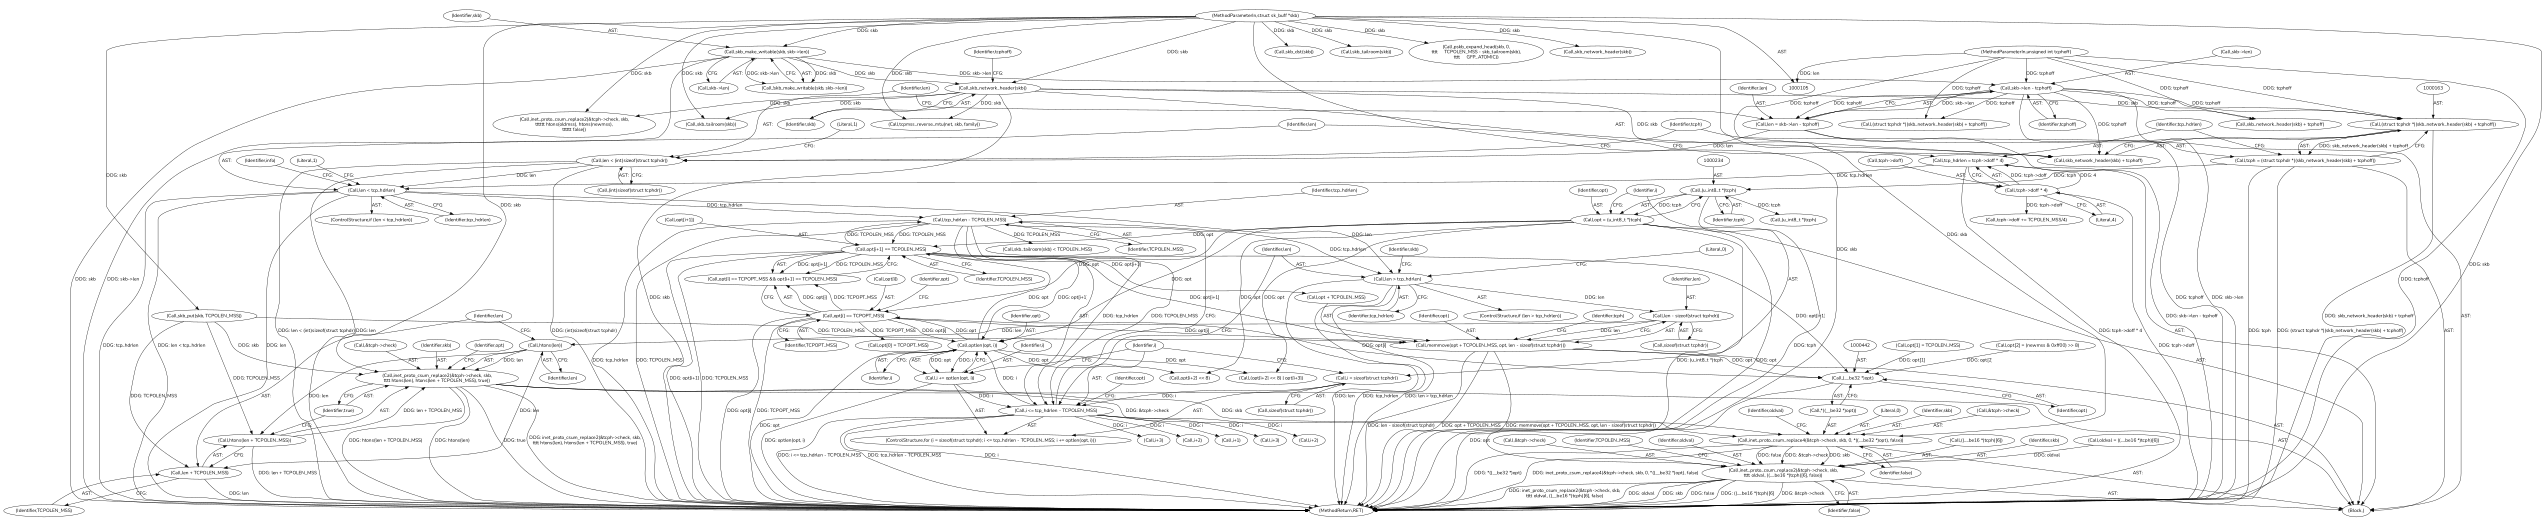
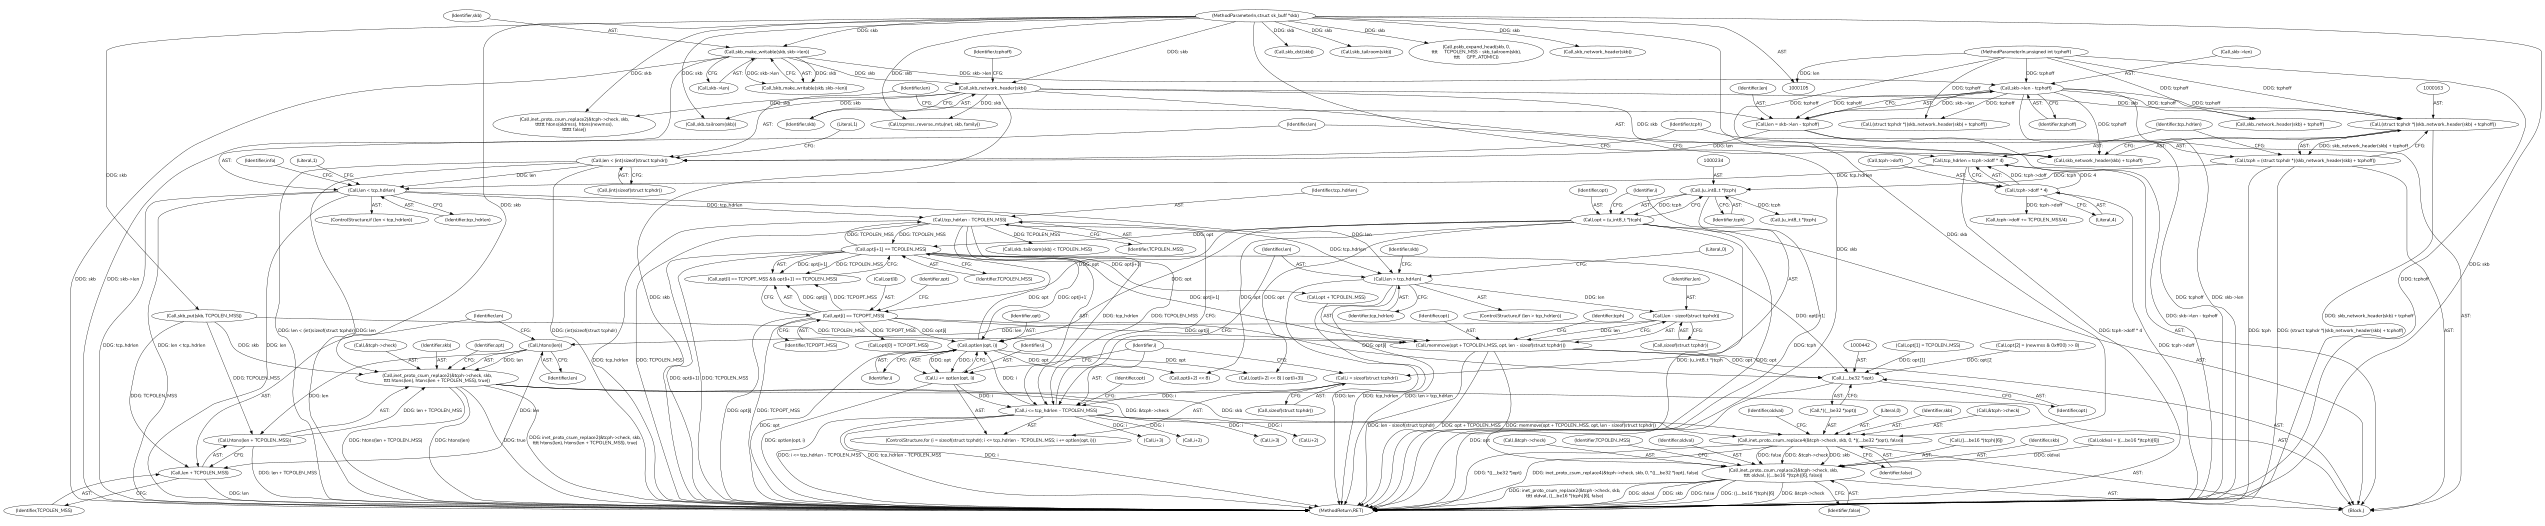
  digraph {
    fontname=Nunito
    node [fontname=Nunito]
    edge [fontname=Nunito]
    n1 [label="(Call,len - sizeof(struct tcphdr))"]
    n2 [label="(Call,memmove(opt + TCPOLEN_MSS, opt, len - sizeof(struct tcphdr)))"]
    n3 [label="(Call,htons(len))"]
    n4 [label="(Call,sizeof(struct tcphdr))"]
    n5 [label="(MethodReturn,RET)"]
    n6 [label="(Block,)"]
    n7 [label="(Call,(__be32 *)opt)"]
    n8 [label="(Call,inet_proto_csum_replace2(&tcph->check, skb,\n\t\t\t\t htons(len), htons(len + TCPOLEN_MSS), true))"]
    n9 [label="(Call,htons(len + TCPOLEN_MSS))"]
    n10 [label="(Call,len + TCPOLEN_MSS)"]
    n11 [label="(Identifier,len)"]
    n12 [label="(Call,len > tcp_hdrlen)"]
    n13 [label="(Identifier,tcp_hdrlen)"]
    n14 [label="(ControlStructure,if (len > tcp_hdrlen))"]
    n15 [label="(Call,len < tcp_hdrlen)"]
    n16 [label="(Call,tcp_hdrlen - TCPOLEN_MSS)"]
    n17 [label="(ControlStructure,if (len < tcp_hdrlen))"]
    n18 [label="(Identifier,tcp_hdrlen)"]
    n19 [label="(Call,opt[i+1] == TCPOLEN_MSS)"]
    n20 [label="(Call,i <= tcp_hdrlen - TCPOLEN_MSS)"]
    n21 [label="(Call,skb_tailroom(skb) < TCPOLEN_MSS)"]
    n22 [label="(Identifier,TCPOLEN_MSS)"]
    n23 [label="(Call,len < (int)sizeof(struct tcphdr))"]
    n24 [label="(Call,(int)sizeof(struct tcphdr))"]
    n25 [label="(Call,len = skb->len - tcphoff)"]
    n26 [label="(Call,skb->len - tcphoff)"]
    n27 [label="(Call,(struct tcphdr *)(skb_network_header(skb) + tcphoff))"]
    n28 [label="(Call,(struct tcphdr *)(skb_network_header(skb) + tcphoff))"]
    n29 [label="(Call,skb_network_header(skb) + tcphoff)"]
    n30 [label="(Call,skb_network_header(skb) + tcphoff)"]
    n31 [label="(Identifier,tcphoff)"]
    n32 [label="(Call,tcph = (struct tcphdr *)(skb_network_header(skb) + tcphoff))"]
    n33 [label="(Call,skb_make_writable(skb, skb->len))"]
    n34 [label="(Call,skb_network_header(skb))"]
    n35 [label="(Call,skb->len)"]
    n36 [label="(Call,!skb_make_writable(skb, skb->len))"]
    n37 [label="(Call,inet_proto_csum_replace2(&tcph->check, skb,\n\t\t\t\t\t\t htons(oldmss), htons(newmss),\n\t\t\t\t\t\t false))"]
    n38 [label="(Call,skb_tailroom(skb))"]
    n39 [label="(Call,tcpmss_reverse_mtu(net, skb, family))"]
    n40 [label="(Identifier,skb)"]
    n41 [label="(MethodParameterIn,struct sk_buff *skb)"]
    n42 [label="(Call,inet_proto_csum_replace4(&tcph->check, skb, 0, *((__be32 *)opt), false))"]
    n43 [label="(Call,inet_proto_csum_replace2(&tcph->check, skb,\n\t\t\t\t oldval, ((__be16 *)tcph)[6], false))"]
    n44 [label="(Call,skb_put(skb, TCPOLEN_MSS))"]
    n45 [label="(Call,skb_dst(skb))"]
    n46 [label="(Call,skb_tailroom(skb))"]
    n47 [label="(Call,pskb_expand_head(skb, 0,\n\t\t\t\t     TCPOLEN_MSS - skb_tailroom(skb),\n\t\t\t\t     GFP_ATOMIC))"]
    n48 [label="(Call,skb_network_header(skb))"]
    1000105
-   n50 [label="(Identifier,true)"]
    n51 [label="(Identifier,false)"]
    n52 [label="(Identifier,false)"]
    n53 [label="(MethodParameterIn,unsigned int tcphoff)"]
    n54 [label="(Call,tcp_hdrlen = tcph->doff * 4)"]
    n55 [label="(Call,tcph->doff * 4)"]
    n56 [label="(Call,tcph->doff += TCPOLEN_MSS/4)"]
    n57 [label="(Literal,4)"]
    n58 [label="(Call,optlen(opt, i))"]
    n59 [label="(Call,opt + TCPOLEN_MSS)"]
    n60 [label="(Identifier,TCPOLEN_MSS)"]
    n61 [label="(Call,opt[i] == TCPOPT_MSS && opt[i+1] == TCPOLEN_MSS)"]
    n62 [label="(Call,i+3)"]
    n63 [label="(Call,i+2)"]
    n64 [label="(ControlStructure,for (i = sizeof(struct tcphdr); i <= tcp_hdrlen - TCPOLEN_MSS; i += optlen(opt, i)))"]
-   n65 [label="(Call,i+1)"]
    n66 [label="(Call,i+3)"]
    n67 [label="(Call,i+2)"]
    n68 [label="(Call,opt[i] == TCPOPT_MSS)"]
    n69 [label="(Call,(opt[i+2] << 8) | opt[i+3])"]
    n70 [label="(Call,opt[i+2] << 8)"]
    n71 [label="(Call,i += optlen(opt, i))"]
    n72 [label="(Identifier,i)"]
    n73 [label="(Identifier,opt)"]
    n74 [label="(Call,*((__be32 *)opt))"]
    n75 [label="(Call,opt = (u_int8_t *)tcph)"]
    n76 [label="(Call,(u_int8_t *)tcph)"]
    n77 [label="(Call,(u_int8_t *)tcph)"]
    n78 [label="(Identifier,tcph)"]
    n79 [label="(Identifier,TCPOPT_MSS)"]
    n80 [label="(Call,opt[0] = TCPOPT_MSS)"]
    n81 [label="(Call,i = sizeof(struct tcphdr))"]
    n82 [label="(Call,sizeof(struct tcphdr))"]
    n83 [label="(Identifier,TCPOLEN_MSS)"]
    n84 [label="(Identifier,skb)"]
    n85 [label="(Identifier,len)"]
    n86 [label="(Literal,0)"]
    n87 [label="(Call,tcph->doff)"]
    n88 [label="(Identifier,opt)"]
    n89 [label="(Identifier,opt)"]
    n90 [label="(Identifier,opt)"]
    n91 [label="(Call,((__be16 *)tcph)[6])"]
    n92 [label="(Identifier,skb)"]
    n93 [label="(Identifier,tcphoff)"]
    n94 [label="(Call,&tcph->check)"]
    n95 [label="(Identifier,skb)"]
    n96 [label="(Identifier,len)"]
    n97 [label="(Call,oldval = ((__be16 *)tcph)[6])"]
    n98 [label="(Call,&tcph->check)"]
    n99 [label="(Identifier,len)"]
    n100 [label="(Identifier,TCPOLEN_MSS)"]
    n101 [label="(Identifier,tcph)"]
    n102 [label="(Call,opt[1] = TCPOLEN_MSS)"]
    n103 [label="(Identifier,len)"]
    n104 [label="(Identifier,opt)"]
    n105 [label="(Literal,1)"]
    n106 [label="(Identifier,skb)"]
    n107 [label="(Identifier,oldval)"]
    n108 [label="(Call,opt[i])"]
    n109 [label="(Call,&tcph->check)"]
-   n110 [label="(Call,opt[i+1])"]
    n111 [label="(Identifier,tcph)"]
    n112 [label="(Call,opt[2] = (newmss & 0xff00) >> 8)"]
    n113 [label="(Identifier,len)"]
    n114 [label="(Call,skb->len)"]
    n115 [label="(Identifier,info)"]
    n116 [label="(Literal,1)"]
    n117 [label="(Identifier,opt)"]
    n118 [label="(Identifier,tcp_hdrlen)"]
    n119 [label="(Identifier,opt)"]
    n120 [label="(Identifier,tcp_hdrlen)"]
    n121 [label="(Identifier,oldval)"]
    n122 [label="(Literal,0)"]
    n123 [label="(Identifier,i)"]
    n124 [label="(Identifier,skb)"]
    n125 [label="(Identifier,i)"]
    n126 [label="(Identifier,i)"]
    n127 [label="(Identifier,len)"]
    1000234
    1000163
    1000442
    n1 -> n2 [label="AST: "]
    n1 -> n2 [label="DDG: len"]
    n1 -> n3 [label="DDG: len"]
    n1 -> n4 [label="CFG: "]
    n2 -> n1 [label="CFG: "]
    n2 -> n5 [label="DDG: len - sizeof(struct tcphdr)"]
    n2 -> n5 [label="DDG: opt + TCPOLEN_MSS"]
    n2 -> n5 [label="DDG: memmove(opt + TCPOLEN_MSS, opt, len - sizeof(struct tcphdr))"]
    n2 -> n6 [label="AST: "]
    n2 -> n7 [label="DDG: opt"]
    n3 -> n8 [label="AST: "]
    n3 -> n8 [label="DDG: len"]
    n3 -> n9 [label="DDG: len"]
    n3 -> n10 [label="DDG: len"]
    n3 -> n11 [label="CFG: "]
    n4 -> n1 [label="AST: "]
    n7 -> n5 [label="DDG: opt"]
    n7 -> n73 [label="CFG: "]
    n7 -> n74 [label="AST: "]
    n8 -> n5 [label="DDG: inet_proto_csum_replace2(&tcph->check, skb,\n\t\t\t\t htons(len), htons(len + TCPOLEN_MSS), true)"]
    n8 -> n5 [label="DDG: htons(len + TCPOLEN_MSS)"]
    n8 -> n5 [label="DDG: htons(len)"]
    n8 -> n5 [label="DDG: true"]
    n8 -> n6 [label="AST: "]
    n8 -> n42 [label="DDG: &tcph->check"]
    n8 -> n42 [label="DDG: skb"]
-   n8 -> n50 [label="CFG: "]
    n9 -> n5 [label="DDG: len + TCPOLEN_MSS"]
    n9 -> n8 [label="AST: "]
    n9 -> n8 [label="DDG: len + TCPOLEN_MSS"]
    n9 -> n10 [label="CFG: "]
    n10 -> n5 [label="DDG: len"]
    n10 -> n9 [label="AST: "]
    n10 -> n83 [label="CFG: "]
    n11 -> n3 [label="AST: "]
    n12 -> n1 [label="DDG: len"]
    n12 -> n5 [label="DDG: len"]
    n12 -> n5 [label="DDG: tcp_hdrlen"]
    n12 -> n5 [label="DDG: len > tcp_hdrlen"]
    n12 -> n13 [label="CFG: "]
    n12 -> n14 [label="AST: "]
    n13 -> n12 [label="AST: "]
    n15 -> n5 [label="DDG: tcp_hdrlen"]
    n15 -> n5 [label="DDG: len < tcp_hdrlen"]
    n15 -> n5 [label="DDG: len"]
    n15 -> n12 [label="DDG: len"]
    n15 -> n16 [label="DDG: tcp_hdrlen"]
    n15 -> n17 [label="AST: "]
    n15 -> n18 [label="CFG: "]
    n16 -> n5 [label="DDG: tcp_hdrlen"]
    n16 -> n5 [label="DDG: TCPOLEN_MSS"]
    n16 -> n12 [label="DDG: tcp_hdrlen"]
    n16 -> n19 [label="DDG: TCPOLEN_MSS"]
    n16 -> n20 [label="AST: "]
    n16 -> n20 [label="DDG: tcp_hdrlen"]
    n16 -> n20 [label="DDG: TCPOLEN_MSS"]
    n16 -> n21 [label="DDG: TCPOLEN_MSS"]
    n16 -> n22 [label="CFG: "]
    n18 -> n15 [label="AST: "]
    n19 -> n2 [label="DDG: opt[i+1]"]
    n19 -> n5 [label="DDG: opt[i+1]"]
    n19 -> n5 [label="DDG: TCPOLEN_MSS"]
    n19 -> n7 [label="DDG: opt[i+1]"]
    n19 -> n16 [label="DDG: TCPOLEN_MSS"]
    n19 -> n58 [label="DDG: opt[i+1]"]
    n19 -> n59 [label="DDG: opt[i+1]"]
    n19 -> n60 [label="CFG: "]
    n19 -> n61 [label="AST: "]
    n19 -> n61 [label="DDG: opt[i+1]"]
    n19 -> n61 [label="DDG: TCPOLEN_MSS"]
    n20 -> n5 [label="DDG: i"]
    n20 -> n5 [label="DDG: i <= tcp_hdrlen - TCPOLEN_MSS"]
    n20 -> n5 [label="DDG: tcp_hdrlen - TCPOLEN_MSS"]
    n20 -> n16 [label="CFG: "]
    n20 -> n58 [label="DDG: i"]
    n20 -> n62 [label="DDG: i"]
    n20 -> n63 [label="DDG: i"]
    n20 -> n64 [label="AST: "]
-   n20 -> n65 [label="DDG: i"]
    n20 -> n66 [label="DDG: i"]
    n20 -> n67 [label="DDG: i"]
    n22 -> n16 [label="AST: "]
    n23 -> n5 [label="DDG: len < (int)sizeof(struct tcphdr)"]
    n23 -> n5 [label="DDG: len"]
    n23 -> n5 [label="DDG: (int)sizeof(struct tcphdr)"]
    n23 -> n15 [label="DDG: len"]
    n23 -> n24 [label="CFG: "]
    n24 -> n23 [label="AST: "]
    n25 -> n5 [label="DDG: skb->len - tcphoff"]
    n25 -> n6 [label="AST: "]
    n25 -> n23 [label="DDG: len"]
    n25 -> n26 [label="CFG: "]
    n26 -> n5 [label="DDG: tcphoff"]
    n26 -> n5 [label="DDG: skb->len"]
    n26 -> n25 [label="AST: "]
    n26 -> n25 [label="DDG: skb->len"]
    n26 -> n25 [label="DDG: tcphoff"]
    n26 -> n27 [label="DDG: tcphoff"]
    n26 -> n28 [label="DDG: tcphoff"]
    n26 -> n29 [label="DDG: tcphoff"]
    n26 -> n30 [label="DDG: tcphoff"]
    n26 -> n31 [label="CFG: "]
    n27 -> n5 [label="DDG: skb_network_header(skb) + tcphoff"]
    n27 -> n29 [label="CFG: "]
    n27 -> n32 [label="AST: "]
    n27 -> n32 [label="DDG: skb_network_header(skb) + tcphoff"]
    n29 -> n27 [label="AST: "]
    n31 -> n26 [label="AST: "]
    n32 -> n5 [label="DDG: (struct tcphdr *)(skb_network_header(skb) + tcphoff)"]
    n32 -> n5 [label="DDG: tcph"]
    n32 -> n6 [label="AST: "]
    n32 -> n27 [label="CFG: "]
    n32 -> n76 [label="DDG: tcph"]
    n33 -> n5 [label="DDG: skb"]
    n33 -> n5 [label="DDG: skb->len"]
    n33 -> n26 [label="DDG: skb->len"]
    n33 -> n34 [label="DDG: skb"]
    n33 -> n35 [label="CFG: "]
    n33 -> n36 [label="AST: "]
    n33 -> n36 [label="DDG: skb"]
    n33 -> n36 [label="DDG: skb->len"]
    n34 -> n5 [label="DDG: skb"]
    n34 -> n27 [label="DDG: skb"]
    n34 -> n29 [label="AST: "]
    n34 -> n29 [label="DDG: skb"]
    n34 -> n37 [label="DDG: skb"]
    n34 -> n38 [label="DDG: skb"]
    n34 -> n39 [label="DDG: skb"]
    n34 -> n40 [label="CFG: "]
    n35 -> n33 [label="AST: "]
    n36 -> n33 [label="CFG: "]
    n40 -> n34 [label="AST: "]
    n41 -> n5 [label="DDG: skb"]
    n41 -> n8 [label="DDG: skb"]
    n41 -> n33 [label="DDG: skb"]
    n41 -> n34 [label="DDG: skb"]
    n41 -> n37 [label="DDG: skb"]
    n41 -> n38 [label="DDG: skb"]
    n41 -> n39 [label="DDG: skb"]
    n41 -> n42 [label="DDG: skb"]
    n41 -> n43 [label="DDG: skb"]
    n41 -> n44 [label="DDG: skb"]
    n41 -> n45 [label="DDG: skb"]
    n41 -> n46 [label="DDG: skb"]
    n41 -> n47 [label="DDG: skb"]
    n41 -> n48 [label="DDG: skb"]
    n41 -> 1000105 [label="AST: "]
    n42 -> n5 [label="DDG: *((__be32 *)opt)"]
    n42 -> n5 [label="DDG: inet_proto_csum_replace4(&tcph->check, skb, 0, *((__be32 *)opt), false)"]
    n42 -> n6 [label="AST: "]
    n42 -> n43 [label="DDG: &tcph->check"]
    n42 -> n43 [label="DDG: skb"]
    n42 -> n43 [label="DDG: false"]
    n42 -> n51 [label="CFG: "]
    n43 -> n5 [label="DDG: &tcph->check"]
    n43 -> n5 [label="DDG: inet_proto_csum_replace2(&tcph->check, skb,\n\t\t\t\t oldval, ((__be16 *)tcph)[6], false)"]
    n43 -> n5 [label="DDG: oldval"]
    n43 -> n5 [label="DDG: skb"]
    n43 -> n5 [label="DDG: false"]
    n43 -> n5 [label="DDG: ((__be16 *)tcph)[6]"]
    n43 -> n6 [label="AST: "]
    n43 -> n52 [label="CFG: "]
    n44 -> n2 [label="DDG: TCPOLEN_MSS"]
    n44 -> n8 [label="DDG: skb"]
    n44 -> n9 [label="DDG: TCPOLEN_MSS"]
    n44 -> n10 [label="DDG: TCPOLEN_MSS"]
-   n50 -> n8 [label="AST: "]
-   n50 -> n9 [label="CFG: "]
    n51 -> n42 [label="AST: "]
    n52 -> n43 [label="AST: "]
    n53 -> n5 [label="DDG: tcphoff"]
    n53 -> n26 [label="DDG: tcphoff"]
    n53 -> n27 [label="DDG: tcphoff"]
    n53 -> n28 [label="DDG: tcphoff"]
    n53 -> n29 [label="DDG: tcphoff"]
    n53 -> n30 [label="DDG: tcphoff"]
    n53 -> 1000105 [label="DDG: len"]
    n54 -> n5 [label="DDG: tcph->doff * 4"]
    n54 -> n6 [label="AST: "]
    n54 -> n15 [label="DDG: tcp_hdrlen"]
    n54 -> n55 [label="CFG: "]
    n55 -> n5 [label="DDG: tcph->doff"]
    n55 -> n54 [label="AST: "]
    n55 -> n54 [label="DDG: tcph->doff"]
    n55 -> n54 [label="DDG: 4"]
    n55 -> n56 [label="DDG: tcph->doff"]
    n55 -> n57 [label="CFG: "]
    n57 -> n55 [label="AST: "]
    n58 -> n5 [label="DDG: opt"]
    n58 -> n19 [label="DDG: opt"]
-   n58 -> n68 [label="DDG: opt"]
    n58 -> n69 [label="DDG: opt"]
    n58 -> n70 [label="DDG: opt"]
    n58 -> n71 [label="AST: "]
    n58 -> n71 [label="DDG: opt"]
    n58 -> n71 [label="DDG: i"]
    n58 -> n72 [label="CFG: "]
    n59 -> n2 [label="AST: "]
    n60 -> n19 [label="AST: "]
    n61 -> n19 [label="CFG: "]
    n61 -> n68 [label="CFG: "]
    n68 -> n2 [label="DDG: opt[i]"]
    n68 -> n5 [label="DDG: opt[i]"]
    n68 -> n5 [label="DDG: TCPOPT_MSS"]
    n68 -> n7 [label="DDG: opt[i]"]
    n68 -> n58 [label="DDG: opt[i]"]
    n68 -> n61 [label="AST: "]
    n68 -> n61 [label="DDG: opt[i]"]
    n68 -> n61 [label="DDG: TCPOPT_MSS"]
    n68 -> n79 [label="CFG: "]
    n68 -> n80 [label="DDG: TCPOPT_MSS"]
    n71 -> n5 [label="DDG: optlen(opt, i)"]
    n71 -> n20 [label="DDG: i"]
    n71 -> n58 [label="CFG: "]
    n71 -> n64 [label="AST: "]
    n72 -> n58 [label="AST: "]
    n73 -> n7 [label="AST: "]
    n74 -> n7 [label="CFG: "]
    n74 -> n42 [label="AST: "]
    n75 -> n5 [label="DDG: (u_int8_t *)tcph"]
    n75 -> n5 [label="DDG: opt"]
    n75 -> n6 [label="AST: "]
    n75 -> n19 [label="DDG: opt"]
    n75 -> n58 [label="DDG: opt"]
    n75 -> n68 [label="DDG: opt"]
    n75 -> n69 [label="DDG: opt"]
    n75 -> n70 [label="DDG: opt"]
    n75 -> n76 [label="CFG: "]
    n76 -> n5 [label="DDG: tcph"]
    n76 -> n75 [label="AST: "]
    n76 -> n75 [label="DDG: tcph"]
    n76 -> n77 [label="DDG: tcph"]
    n76 -> n78 [label="CFG: "]
    n78 -> n76 [label="AST: "]
    n79 -> n68 [label="AST: "]
    n81 -> n20 [label="DDG: i"]
    n81 -> n64 [label="AST: "]
    n81 -> n82 [label="CFG: "]
    n82 -> n81 [label="AST: "]
    n83 -> n10 [label="AST: "]
    n84 -> n12 [label="CFG: "]
    n85 -> n1 [label="AST: "]
    n86 -> n42 [label="AST: "]
    n87 -> n55 [label="AST: "]
    n88 -> n75 [label="AST: "]
    n89 -> n20 [label="CFG: "]
    n90 -> n2 [label="AST: "]
    n91 -> n43 [label="AST: "]
    n92 -> n43 [label="AST: "]
    n93 -> n34 [label="CFG: "]
    n94 -> n8 [label="AST: "]
    n95 -> n8 [label="AST: "]
    n96 -> n15 [label="AST: "]
    n96 -> n54 [label="CFG: "]
    n97 -> n43 [label="DDG: oldval"]
    n98 -> n43 [label="AST: "]
    n99 -> n25 [label="AST: "]
    n100 -> n43 [label="CFG: "]
    n101 -> n23 [label="CFG: "]
    n101 -> n32 [label="AST: "]
    n102 -> n7 [label="DDG: opt[1]"]
    n103 -> n12 [label="AST: "]
    n103 -> n20 [label="CFG: "]
    n104 -> n8 [label="CFG: "]
    n105 -> n23 [label="CFG: "]
    n106 -> n42 [label="AST: "]
    n107 -> n43 [label="AST: "]
    n108 -> n68 [label="AST: "]
    n109 -> n42 [label="AST: "]
-   n110 -> n19 [label="AST: "]
    n111 -> n2 [label="CFG: "]
    n112 -> n7 [label="DDG: opt[2]"]
    n113 -> n23 [label="AST: "]
    n113 -> n25 [label="CFG: "]
    n114 -> n26 [label="AST: "]
    n115 -> n15 [label="CFG: "]
    n116 -> n15 [label="CFG: "]
    n117 -> n58 [label="AST: "]
    n118 -> n16 [label="AST: "]
    n119 -> n68 [label="CFG: "]
    n120 -> n32 [label="CFG: "]
    n120 -> n54 [label="AST: "]
    n121 -> n42 [label="CFG: "]
    n122 -> n12 [label="CFG: "]
    n123 -> n75 [label="CFG: "]
    n123 -> n81 [label="AST: "]
    n124 -> n33 [label="AST: "]
    n125 -> n20 [label="AST: "]
    n125 -> n71 [label="CFG: "]
    n125 -> n81 [label="CFG: "]
    n126 -> n71 [label="AST: "]
    n127 -> n3 [label="CFG: "]
    n127 -> n10 [label="AST: "]
    1000234 -> n76 [label="AST: "]
    1000163 -> n27 [label="AST: "]
    1000442 -> n7 [label="AST: "]
  }
